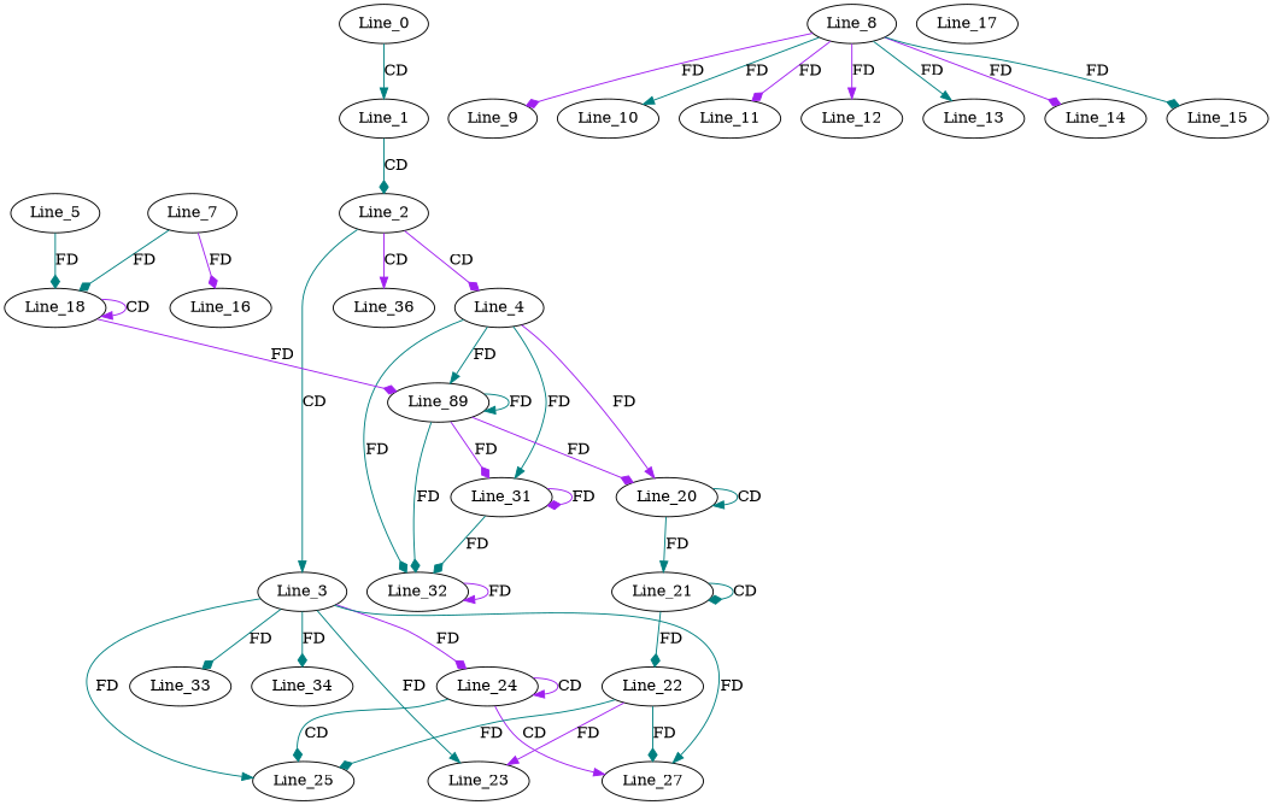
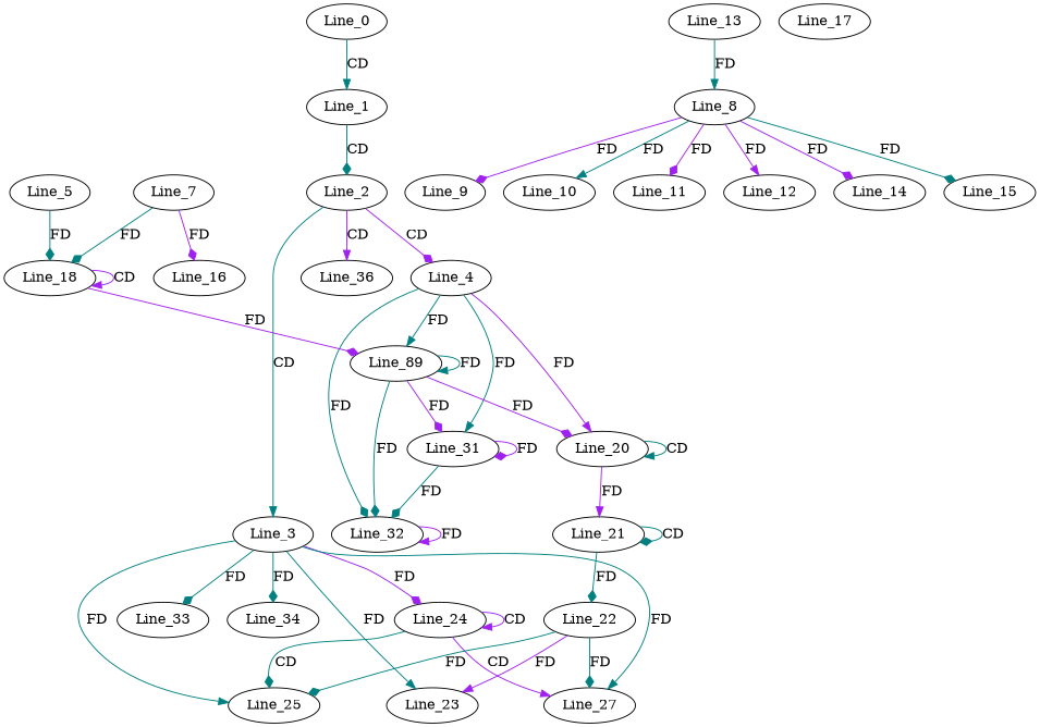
  digraph {
    edge [arrowhead=diamond color=teal]
    Line_0
    Line_1
    Line_2
    Line_3
    Line_4
    Line_36
    Line_23
    Line_24
    Line_25
    Line_27
    Line_33
    Line_34
    n13 [label=Line_89]
    Line_20
    Line_31
    Line_32
    Line_21
    Line_8
    Line_9
    Line_10
    Line_11
    Line_12
    Line_13
    Line_14
    Line_15
    Line_7
    Line_16
    Line_18
    Line_17
    n30 [label=Line_5]
    Line_22
    Line_0 -> Line_1 [arrowhead=normal label=CD]
    Line_1 -> Line_2 [label=CD]
    Line_2 -> Line_3 [arrowhead=normal label=CD]
    Line_2 -> Line_4 [color=purple label=CD]
    Line_2 -> Line_36 [arrowhead=normal color=purple label=CD]
    Line_3 -> Line_23 [arrowhead=normal label=FD]
    Line_3 -> Line_24 [color=purple label=FD]
    Line_3 -> Line_25 [arrowhead=normal label=FD]
    Line_3 -> Line_27 [arrowhead=normal label=FD]
    Line_3 -> Line_33 [label=FD]
    Line_3 -> Line_34 [label=FD]
    Line_4 -> n13 [arrowhead=normal label=FD]
    Line_4 -> Line_20 [arrowhead=normal color=purple label=FD]
    Line_4 -> Line_31 [arrowhead=normal label=FD]
    Line_4 -> Line_32 [label=FD]
    Line_24 -> Line_24 [arrowhead=normal color=purple label=CD]
    Line_24 -> Line_25 [label=CD]
    Line_24 -> Line_27 [arrowhead=normal color=purple label=CD]
    n13 -> n13 [arrowhead=normal label=FD]
    n13 -> Line_20 [color=purple label=FD]
    n13 -> Line_31 [color=purple label=FD]
    n13 -> Line_32 [label=FD]
    Line_20 -> Line_20 [arrowhead=normal label=CD]
-   Line_20 -> Line_21 [arrowhead=normal label=FD]
+   Line_20 -> Line_21 [arrowhead=normal color=purple label=FD]
    Line_31 -> Line_31 [color=purple label=FD]
    Line_31 -> Line_32 [label=FD]
    Line_32 -> Line_32 [arrowhead=normal color=purple label=FD]
    Line_21 -> Line_21 [label=CD]
    Line_21 -> Line_22 [label=FD]
    Line_8 -> Line_9 [color=purple label=FD]
    Line_8 -> Line_10 [arrowhead=normal label=FD]
    Line_8 -> Line_11 [color=purple label=FD]
    Line_8 -> Line_12 [arrowhead=normal color=purple label=FD]
-   Line_8 -> Line_13 [arrowhead=normal label=FD]
+   Line_13 -> Line_8 [arrowhead=normal label=FD]
    Line_8 -> Line_14 [color=purple label=FD]
    Line_8 -> Line_15 [label=FD]
    Line_7 -> Line_16 [color=purple label=FD]
    Line_7 -> Line_18 [label=FD]
    Line_18 -> n13 [color=purple label=FD]
    Line_18 -> Line_18 [arrowhead=normal color=purple label=CD]
    n30 -> Line_18 [label=FD]
    Line_22 -> Line_23 [arrowhead=normal color=purple label=FD]
    Line_22 -> Line_25 [label=FD]
    Line_22 -> Line_27 [label=FD]
  }
